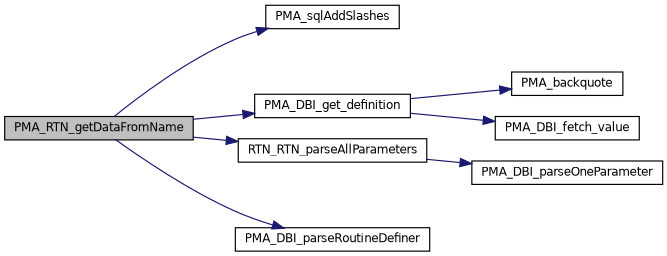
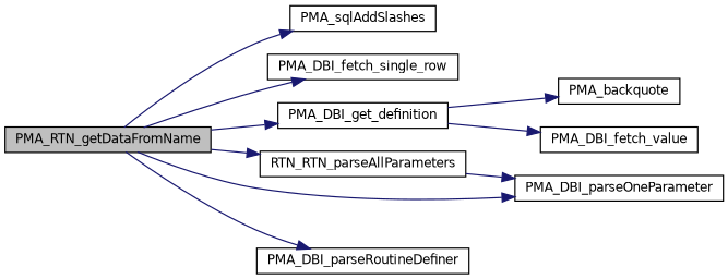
  digraph {
    rankdir=LR
    node [color=black fillcolor=white fontname=Helvetica fontsize=10 shape=record style=filled]
    edge [color=midnightblue fontname=Helvetica fontsize=10 labelfontname=Helvetica labelfontsize=10 style=solid]
    n1 [fillcolor=grey75 fontcolor=black height=0.2 label=PMA_RTN_getDataFromName width=0.4]
    n2 [height=0.2 label=PMA_sqlAddSlashes width=0.4]
+   n3 [height=0.2 label=PMA_DBI_fetch_single_row width=0.4]
    n4 [height=0.2 label=PMA_DBI_get_definition width=0.4]
    n5 [height=0.2 label=RTN_RTN_parseAllParameters width=0.4]
    n6 [height=0.2 label=PMA_DBI_parseOneParameter width=0.4]
    n7 [height=0.2 label=PMA_DBI_parseRoutineDefiner width=0.4]
    n8 [height=0.2 label=PMA_backquote width=0.4]
    n9 [height=0.2 label=PMA_DBI_fetch_value width=0.4]
    n1 -> n2
+   n1 -> n3
    n1 -> n4
    n1 -> n5
+   n1 -> n6
    n1 -> n7
    n4 -> n8
    n4 -> n9
    n5 -> n6
  }
